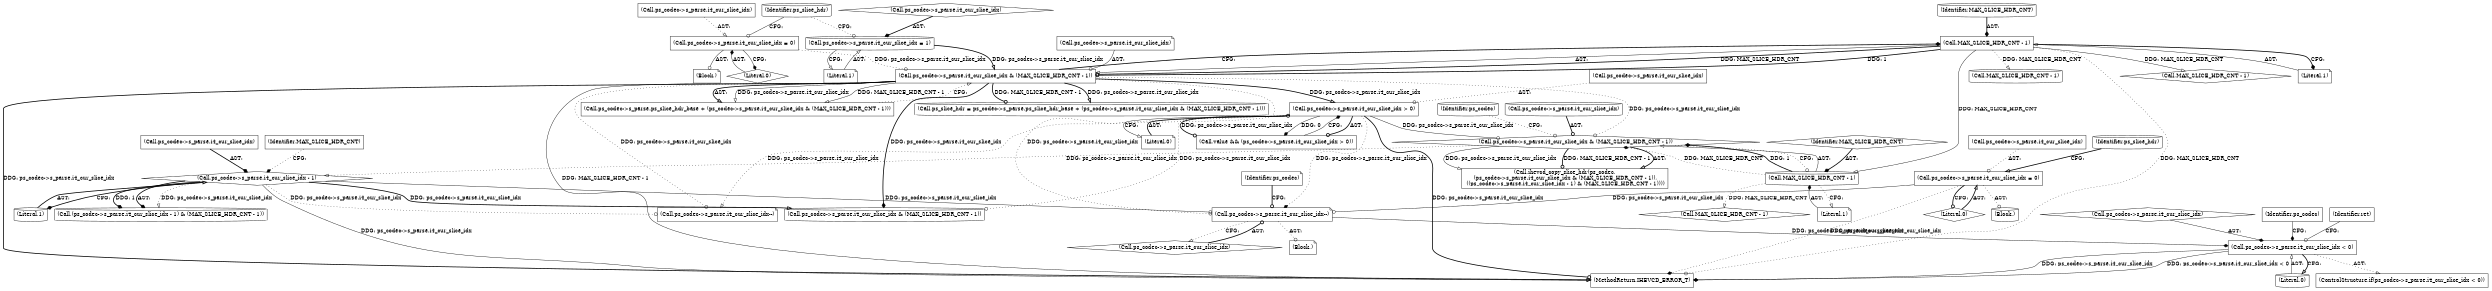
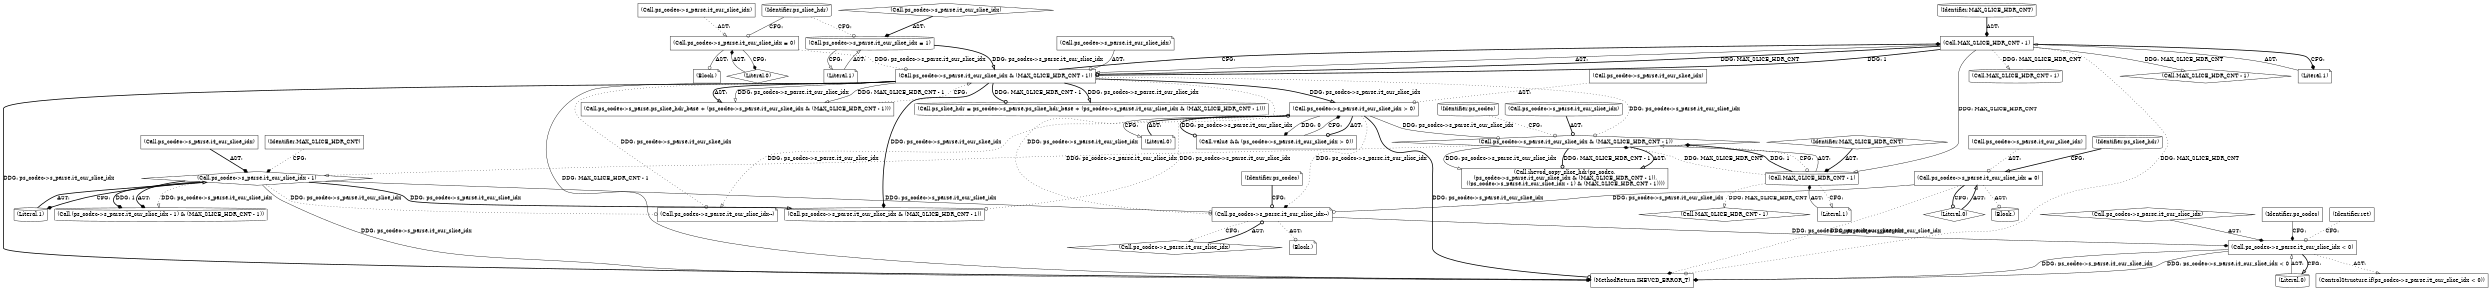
  digraph {
    node [shape=box]
    edge [arrowhead=onormal style=bold]
    n1 [label="(Call,ps_codec->s_parse.i4_cur_slice_idx--)" shape=note]
    n2 [label="(Call,ps_codec->s_parse.i4_cur_slice_idx < 0)"]
    n3 [label="(Call,ps_codec->s_parse.i4_cur_slice_idx)" shape=diamond]
    n4 [label="(Block,)" shape=note]
    n5 [label="(MethodReturn,IHEVCD_ERROR_T)"]
    n6 [label="(ControlStructure,if(ps_codec->s_parse.i4_cur_slice_idx < 0))"]
    n7 [label="(Literal,0)" shape=cylinder]
    n8 [label="(Call,ps_codec->s_parse.i4_cur_slice_idx > 0)"]
    n9 [label="(Call,ps_codec->s_parse.i4_cur_slice_idx & (MAX_SLICE_HDR_CNT - 1))" shape=diamond]
    n10 [label="(Literal,0)" shape=note]
    n11 [label="(Call,ps_codec->s_parse.i4_cur_slice_idx & (MAX_SLICE_HDR_CNT - 1))" shape=cylinder]
    n12 [label="(Call,ps_codec->s_parse.i4_cur_slice_idx--)" shape=note]
    n13 [label="(Call,value && (ps_codec->s_parse.i4_cur_slice_idx > 0))"]
    n14 [label="(Call,MAX_SLICE_HDR_CNT - 1)" shape=cylinder]
    n15 [label="(Call,ps_codec->s_parse.i4_cur_slice_idx - 1)" shape=diamond]
    n16 [label="(Call,ihevcd_copy_slice_hdr(ps_codec,\n (ps_codec->s_parse.i4_cur_slice_idx & (MAX_SLICE_HDR_CNT - 1)),\n ((ps_codec->s_parse.i4_cur_slice_idx - 1) & (MAX_SLICE_HDR_CNT - 1))))"]
    n17 [label="(Call,ps_codec->s_parse.i4_cur_slice_idx & (MAX_SLICE_HDR_CNT - 1))"]
    n18 [label="(Call,MAX_SLICE_HDR_CNT - 1)"]
    n19 [label="(Call,ps_slice_hdr = ps_codec->s_parse.ps_slice_hdr_base + (ps_codec->s_parse.i4_cur_slice_idx & (MAX_SLICE_HDR_CNT - 1)))" shape=cylinder]
    n20 [label="(Call,ps_codec->s_parse.ps_slice_hdr_base + (ps_codec->s_parse.i4_cur_slice_idx & (MAX_SLICE_HDR_CNT - 1)))"]
    n21 [label="(Call,MAX_SLICE_HDR_CNT - 1)" shape=cylinder]
    n22 [label="(Literal,1)" shape=note]
    n23 [label="(Call,MAX_SLICE_HDR_CNT - 1)" shape=diamond]
    n24 [label="(Call,ps_codec->s_parse.i4_cur_slice_idx = 1)" shape=cylinder]
    n25 [label="(Literal,1)" shape=note]
    n26 [label="(Call,ps_codec->s_parse.i4_cur_slice_idx = 0)"]
    n27 [label="(Block,)" shape=note]
    n28 [label="(Literal,0)" shape=diamond]
    n29 [label="(Literal,1)" shape=note]
    n30 [label="(Call,MAX_SLICE_HDR_CNT - 1)" shape=diamond]
    n31 [label="(Literal,1)" shape=cylinder]
    n32 [label="(Call,(ps_codec->s_parse.i4_cur_slice_idx - 1) & (MAX_SLICE_HDR_CNT - 1))" shape=cylinder]
    n33 [label="(Call,ps_codec->s_parse.i4_cur_slice_idx = 0)"]
    n34 [label="(Block,)" shape=cylinder]
    n35 [label="(Literal,0)" shape=diamond]
    n36 [label="(Call,ps_codec->s_parse.i4_cur_slice_idx)" shape=diamond]
    n37 [label="(Identifier,ps_codec)" shape=note]
    n38 [label="(Identifier,ps_codec)"]
    n39 [label="(Call,ps_codec->s_parse.i4_cur_slice_idx)" shape=note]
    n40 [label="(Call,ps_codec->s_parse.i4_cur_slice_idx)"]
    n41 [label="(Identifier,ps_slice_hdr)" shape=cylinder]
    n42 [label="(Identifier,ps_slice_hdr)" shape=cylinder]
    n43 [label="(Identifier,ps_codec)" shape=cylinder]
    n44 [label="(Call,ps_codec->s_parse.i4_cur_slice_idx)"]
    n45 [label="(Call,ps_codec->s_parse.i4_cur_slice_idx)" shape=diamond]
    n46 [label="(Identifier,ret)"]
    n47 [label="(Call,ps_codec->s_parse.i4_cur_slice_idx)"]
    n48 [label="(Call,ps_codec->s_parse.i4_cur_slice_idx)" shape=cylinder]
    n49 [label="(Identifier,MAX_SLICE_HDR_CNT)" shape=cylinder]
    n50 [label="(Identifier,MAX_SLICE_HDR_CNT)" shape=diamond]
    n51 [label="(Call,ps_codec->s_parse.i4_cur_slice_idx)"]
    n52 [label="(Identifier,MAX_SLICE_HDR_CNT)"]
    n1 -> n2 [arrowhead=diamond label="DDG: ps_codec->s_parse.i4_cur_slice_idx" style=solid]
    n1 -> n3 [label="CFG: " style=dotted]
    n1 -> n4 [arrowhead=odot label="AST: " style=dotted]
    n2 -> n5 [arrowhead=diamond label="DDG: ps_codec->s_parse.i4_cur_slice_idx" style=solid]
    n2 -> n5 [arrowhead=diamond label="DDG: ps_codec->s_parse.i4_cur_slice_idx < 0" style=solid]
    n2 -> n6 [label="AST: " style=dotted]
    n2 -> n7 [label="CFG: "]
    n3 -> n1 [arrowhead=odot label="AST: "]
    n7 -> n2 [label="AST: " style=solid]
    n8 -> n1 [arrowhead=diamond label="DDG: ps_codec->s_parse.i4_cur_slice_idx" style=dotted]
    n8 -> n5 [arrowhead=odot label="DDG: ps_codec->s_parse.i4_cur_slice_idx"]
    n8 -> n9 [arrowhead=odot label="DDG: ps_codec->s_parse.i4_cur_slice_idx" style=solid]
    n8 -> n10 [label="CFG: " style=solid]
    n8 -> n11 [arrowhead=odot label="DDG: ps_codec->s_parse.i4_cur_slice_idx" style=dotted]
    n8 -> n12 [label="DDG: ps_codec->s_parse.i4_cur_slice_idx" style=dotted]
    n8 -> n13 [arrowhead=odot label="AST: "]
    n8 -> n13 [arrowhead=odot label="DDG: ps_codec->s_parse.i4_cur_slice_idx"]
    n8 -> n13 [arrowhead=diamond label="DDG: 0" style=solid]
    n9 -> n14 [arrowhead=odot label="CFG: " style=dotted]
    n9 -> n15 [label="DDG: ps_codec->s_parse.i4_cur_slice_idx" style=dotted]
    n9 -> n16 [label="AST: "]
    n9 -> n16 [label="DDG: ps_codec->s_parse.i4_cur_slice_idx" style=solid]
    n9 -> n16 [arrowhead=odot label="DDG: MAX_SLICE_HDR_CNT - 1"]
    n10 -> n8 [arrowhead=odot label="AST: "]
    n13 -> n8 [arrowhead=diamond label="CFG: " style=solid]
    n14 -> n9 [label="AST: " style=solid]
    n14 -> n9 [arrowhead=diamond label="DDG: MAX_SLICE_HDR_CNT" style=dotted]
    n14 -> n9 [arrowhead=diamond label="DDG: 1"]
    n14 -> n29 [label="CFG: " style=dotted]
    n14 -> n30 [label="DDG: MAX_SLICE_HDR_CNT" style=dotted]
    n15 -> n1 [arrowhead=odot label="DDG: ps_codec->s_parse.i4_cur_slice_idx" style=solid]
-   n15 -> n5 [label="DDG: ps_codec->s_parse.i4_cur_slice_idx" style=solid]
+   n15 -> n5 [arrowhead=diamond label="DDG: ps_codec->s_parse.i4_cur_slice_idx" style=solid]
    n15 -> n11 [label="DDG: ps_codec->s_parse.i4_cur_slice_idx"]
    n15 -> n12 [arrowhead=odot label="DDG: ps_codec->s_parse.i4_cur_slice_idx" style=dotted]
    n15 -> n31 [arrowhead=diamond label="CFG: "]
    n15 -> n32 [arrowhead=diamond label="AST: "]
    n15 -> n32 [label="DDG: ps_codec->s_parse.i4_cur_slice_idx" style=dotted]
    n15 -> n32 [arrowhead=diamond label="DDG: 1"]
    n17 -> n1 [arrowhead=odot label="DDG: ps_codec->s_parse.i4_cur_slice_idx" style=dotted]
    n17 -> n5 [label="DDG: ps_codec->s_parse.i4_cur_slice_idx"]
    n17 -> n5 [label="DDG: MAX_SLICE_HDR_CNT - 1" style=solid]
    n17 -> n8 [label="DDG: ps_codec->s_parse.i4_cur_slice_idx"]
    n17 -> n9 [arrowhead=odot label="DDG: ps_codec->s_parse.i4_cur_slice_idx" style=dotted]
    n17 -> n11 [arrowhead=diamond label="DDG: ps_codec->s_parse.i4_cur_slice_idx"]
    n17 -> n12 [arrowhead=odot label="DDG: ps_codec->s_parse.i4_cur_slice_idx" style=dotted]
    n17 -> n18 [arrowhead=diamond label="CFG: "]
    n17 -> n19 [label="DDG: ps_codec->s_parse.i4_cur_slice_idx"]
    n17 -> n19 [arrowhead=odot label="DDG: MAX_SLICE_HDR_CNT - 1"]
    n17 -> n20 [label="AST: "]
    n17 -> n20 [label="DDG: ps_codec->s_parse.i4_cur_slice_idx" style=solid]
    n17 -> n20 [label="DDG: MAX_SLICE_HDR_CNT - 1" style=solid]
    n18 -> n5 [arrowhead=odot label="DDG: MAX_SLICE_HDR_CNT" style=dotted]
    n18 -> n14 [label="DDG: MAX_SLICE_HDR_CNT" style=solid]
    n18 -> n17 [label="AST: " style=solid]
    n18 -> n17 [arrowhead=odot label="DDG: MAX_SLICE_HDR_CNT"]
    n18 -> n17 [arrowhead=odot label="DDG: 1"]
    n18 -> n21 [label="DDG: MAX_SLICE_HDR_CNT" style=dotted]
    n18 -> n22 [arrowhead=diamond label="CFG: "]
    n18 -> n23 [label="DDG: MAX_SLICE_HDR_CNT" style=solid]
    n20 -> n17 [label="CFG: " style=dotted]
    n22 -> n18 [label="AST: " style=solid]
    n24 -> n17 [label="DDG: ps_codec->s_parse.i4_cur_slice_idx"]
    n24 -> n25 [label="CFG: " style=solid]
    n25 -> n24 [label="AST: " style=solid]
    n26 -> n17 [arrowhead=odot label="DDG: ps_codec->s_parse.i4_cur_slice_idx" style=dotted]
    n26 -> n27 [arrowhead=odot label="AST: " style=solid]
    n26 -> n28 [arrowhead=diamond label="CFG: " style=solid]
    n28 -> n26 [arrowhead=diamond label="AST: " style=solid]
    n29 -> n14 [arrowhead=diamond label="AST: " style=solid]
    n31 -> n15 [label="AST: "]
    n33 -> n1 [arrowhead=odot label="DDG: ps_codec->s_parse.i4_cur_slice_idx" style=solid]
    n33 -> n5 [arrowhead=diamond label="DDG: ps_codec->s_parse.i4_cur_slice_idx" style=dotted]
    n33 -> n34 [arrowhead=odot label="AST: " style=dotted]
    n33 -> n35 [arrowhead=odot label="CFG: "]
    n35 -> n33 [label="AST: "]
    n36 -> n2 [arrowhead=diamond label="AST: " style=solid]
    n37 -> n1 [arrowhead=odot label="CFG: "]
    n38 -> n2 [arrowhead=diamond label="CFG: " style=solid]
    n39 -> n17 [arrowhead=odot label="AST: " style=solid]
    n40 -> n15 [arrowhead=diamond label="AST: "]
    n41 -> n33 [label="CFG: "]
    n42 -> n24 [arrowhead=odot label="CFG: " style=dotted]
    n42 -> n26 [arrowhead=odot label="CFG: " style=solid]
    n43 -> n9 [arrowhead=odot label="CFG: " style=dotted]
    n44 -> n26 [label="AST: " style=dotted]
    n45 -> n24 [arrowhead=diamond label="AST: "]
-   n46 -> n2 [arrowhead=odot label="CFG: " style=solid]
+   n46 -> n2 [arrowhead=odot label="CFG: " style=dotted]
    n47 -> n33 [arrowhead=odot label="AST: " style=dotted]
    n48 -> n9 [arrowhead=odot label="AST: "]
    n49 -> n18 [arrowhead=diamond label="AST: "]
    n50 -> n14 [arrowhead=diamond label="AST: "]
    n51 -> n8 [arrowhead=odot label="AST: " style=dotted]
    n52 -> n15 [arrowhead=diamond label="CFG: " style=dotted]
  }
